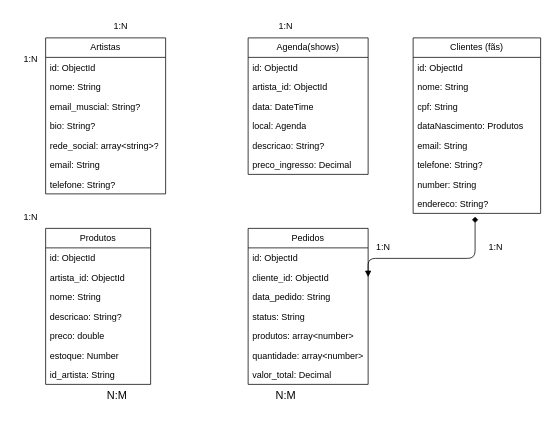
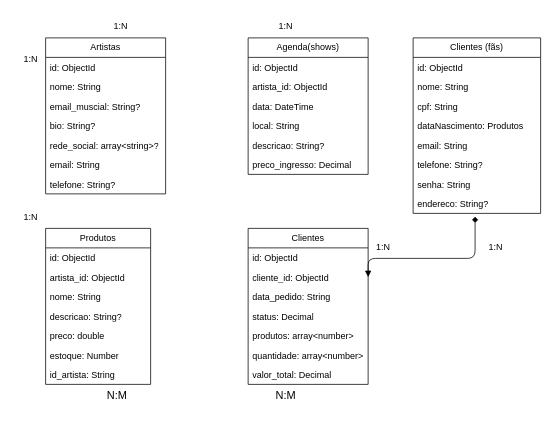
  <mxCell id="0" />
  <mxCell id="1" parent="0" />
  <mxCell id="2" value="Artistas" style="swimlane;fontStyle=0;childLayout=stackLayout;horizontal=1;startSize=26;fillColor=none;horizontalStack=0;resizeParent=1;resizeParentMax=0;resizeLast=0;collapsible=1;marginBottom=0;whiteSpace=wrap;html=1;" parent="1" vertex="1"><mxGeometry x="60" y="50" width="160" height="208" as="geometry" /></mxCell>
  <mxCell id="3" value="id: ObjectId" style="text;strokeColor=none;fillColor=none;align=left;verticalAlign=top;spacingLeft=4;spacingRight=4;overflow=hidden;rotatable=0;points=[[0,0.5],[1,0.5]];portConstraint=eastwest;whiteSpace=wrap;html=1;" parent="2" vertex="1"><mxGeometry y="26" width="160" height="26" as="geometry" /></mxCell>
  <mxCell id="4" value="nome: String" style="text;strokeColor=none;fillColor=none;align=left;verticalAlign=top;spacingLeft=4;spacingRight=4;overflow=hidden;rotatable=0;points=[[0,0.5],[1,0.5]];portConstraint=eastwest;whiteSpace=wrap;html=1;" parent="2" vertex="1"><mxGeometry y="52" width="160" height="26" as="geometry" /></mxCell>
  <mxCell id="5" value="email_muscial: String?" style="text;strokeColor=none;fillColor=none;align=left;verticalAlign=top;spacingLeft=4;spacingRight=4;overflow=hidden;rotatable=0;points=[[0,0.5],[1,0.5]];portConstraint=eastwest;whiteSpace=wrap;html=1;" parent="2" vertex="1"><mxGeometry y="78" width="160" height="26" as="geometry" /></mxCell>
  <mxCell id="6" value="bio: String?" style="text;strokeColor=none;fillColor=none;align=left;verticalAlign=top;spacingLeft=4;spacingRight=4;overflow=hidden;rotatable=0;points=[[0,0.5],[1,0.5]];portConstraint=eastwest;whiteSpace=wrap;html=1;" parent="2" vertex="1"><mxGeometry y="104" width="160" height="26" as="geometry" /></mxCell>
  <mxCell id="7" value="rede_social: array&amp;lt;string&amp;gt;?" style="text;strokeColor=none;fillColor=none;align=left;verticalAlign=top;spacingLeft=4;spacingRight=4;overflow=hidden;rotatable=0;points=[[0,0.5],[1,0.5]];portConstraint=eastwest;whiteSpace=wrap;html=1;" parent="2" vertex="1"><mxGeometry y="130" width="160" height="26" as="geometry" /></mxCell>
  <mxCell id="8" value="email: String" style="text;strokeColor=none;fillColor=none;align=left;verticalAlign=top;spacingLeft=4;spacingRight=4;overflow=hidden;rotatable=0;points=[[0,0.5],[1,0.5]];portConstraint=eastwest;whiteSpace=wrap;html=1;" parent="2" vertex="1"><mxGeometry y="156" width="160" height="26" as="geometry" /></mxCell>
  <mxCell id="9" value="telefone: String?" style="text;strokeColor=none;fillColor=none;align=left;verticalAlign=top;spacingLeft=4;spacingRight=4;overflow=hidden;rotatable=0;points=[[0,0.5],[1,0.5]];portConstraint=eastwest;whiteSpace=wrap;html=1;" parent="2" vertex="1"><mxGeometry y="182" width="160" height="26" as="geometry" /></mxCell>
  <mxCell id="10" value="Clientes (fãs)" style="swimlane;fontStyle=0;childLayout=stackLayout;horizontal=1;startSize=26;fillColor=none;horizontalStack=0;resizeParent=1;resizeParentMax=0;resizeLast=0;collapsible=1;marginBottom=0;whiteSpace=wrap;html=1;" parent="1" vertex="1"><mxGeometry x="550" y="50" width="170" height="234" as="geometry" /></mxCell>
  <mxCell id="11" value="id:&amp;nbsp;ObjectId" style="text;strokeColor=none;fillColor=none;align=left;verticalAlign=top;spacingLeft=4;spacingRight=4;overflow=hidden;rotatable=0;points=[[0,0.5],[1,0.5]];portConstraint=eastwest;whiteSpace=wrap;html=1;" parent="10" vertex="1"><mxGeometry y="26" width="170" height="26" as="geometry" /></mxCell>
  <mxCell id="12" value="nome: String" style="text;strokeColor=none;fillColor=none;align=left;verticalAlign=top;spacingLeft=4;spacingRight=4;overflow=hidden;rotatable=0;points=[[0,0.5],[1,0.5]];portConstraint=eastwest;whiteSpace=wrap;html=1;" parent="10" vertex="1"><mxGeometry y="52" width="170" height="26" as="geometry" /></mxCell>
  <mxCell id="13" value="cpf: String&lt;div&gt;&lt;br&gt;&lt;/div&gt;" style="text;strokeColor=none;fillColor=none;align=left;verticalAlign=top;spacingLeft=4;spacingRight=4;overflow=hidden;rotatable=0;points=[[0,0.5],[1,0.5]];portConstraint=eastwest;whiteSpace=wrap;html=1;" parent="10" vertex="1"><mxGeometry y="78" width="170" height="26" as="geometry" /></mxCell>
  <mxCell id="14" value="dataNascimento: Produtos&lt;div&gt;&lt;br&gt;&lt;/div&gt;" style="text;strokeColor=none;fillColor=none;align=left;verticalAlign=top;spacingLeft=4;spacingRight=4;overflow=hidden;rotatable=0;points=[[0,0.5],[1,0.5]];portConstraint=eastwest;whiteSpace=wrap;html=1;" parent="10" vertex="1"><mxGeometry y="104" width="170" height="26" as="geometry" /></mxCell>
  <mxCell id="15" value="email: String" style="text;strokeColor=none;fillColor=none;align=left;verticalAlign=top;spacingLeft=4;spacingRight=4;overflow=hidden;rotatable=0;points=[[0,0.5],[1,0.5]];portConstraint=eastwest;whiteSpace=wrap;html=1;" parent="10" vertex="1"><mxGeometry y="130" width="170" height="26" as="geometry" /></mxCell>
  <mxCell id="16" value="telefone: String?" style="text;strokeColor=none;fillColor=none;align=left;verticalAlign=top;spacingLeft=4;spacingRight=4;overflow=hidden;rotatable=0;points=[[0,0.5],[1,0.5]];portConstraint=eastwest;whiteSpace=wrap;html=1;" parent="10" vertex="1"><mxGeometry y="156" width="170" height="26" as="geometry" /></mxCell>
- <mxCell id="17" value="number: String" style="text;strokeColor=none;fillColor=none;align=left;verticalAlign=top;spacingLeft=4;spacingRight=4;overflow=hidden;rotatable=0;points=[[0,0.5],[1,0.5]];portConstraint=eastwest;whiteSpace=wrap;html=1;" parent="10" vertex="1"><mxGeometry y="182" width="170" height="26" as="geometry" /></mxCell>
+ <mxCell id="17" value="senha: String" style="text;strokeColor=none;fillColor=none;align=left;verticalAlign=top;spacingLeft=4;spacingRight=4;overflow=hidden;rotatable=0;points=[[0,0.5],[1,0.5]];portConstraint=eastwest;whiteSpace=wrap;html=1;" parent="10" vertex="1"><mxGeometry y="182" width="170" height="26" as="geometry" /></mxCell>
  <mxCell id="18" value="endereco: String?" style="text;strokeColor=none;fillColor=none;align=left;verticalAlign=top;spacingLeft=4;spacingRight=4;overflow=hidden;rotatable=0;points=[[0,0.5],[1,0.5]];portConstraint=eastwest;whiteSpace=wrap;html=1;" parent="10" vertex="1"><mxGeometry y="208" width="170" height="26" as="geometry" /></mxCell>
  <mxCell id="19" value="Produtos" style="swimlane;fontStyle=0;childLayout=stackLayout;horizontal=1;startSize=26;fillColor=none;horizontalStack=0;resizeParent=1;resizeParentMax=0;resizeLast=0;collapsible=1;marginBottom=0;whiteSpace=wrap;html=1;" parent="1" vertex="1"><mxGeometry x="60" y="304" width="140" height="208" as="geometry" /></mxCell>
  <mxCell id="20" value="id: ObjectId" style="text;strokeColor=none;fillColor=none;align=left;verticalAlign=top;spacingLeft=4;spacingRight=4;overflow=hidden;rotatable=0;points=[[0,0.5],[1,0.5]];portConstraint=eastwest;whiteSpace=wrap;html=1;" parent="19" vertex="1"><mxGeometry y="26" width="140" height="26" as="geometry" /></mxCell>
  <mxCell id="21" value="artista_id:&amp;nbsp;&lt;span style=&quot;color: rgb(0, 0, 0);&quot;&gt;ObjectId&lt;/span&gt;" style="text;strokeColor=none;fillColor=none;align=left;verticalAlign=top;spacingLeft=4;spacingRight=4;overflow=hidden;rotatable=0;points=[[0,0.5],[1,0.5]];portConstraint=eastwest;whiteSpace=wrap;html=1;" parent="19" vertex="1"><mxGeometry y="52" width="140" height="26" as="geometry" /></mxCell>
  <mxCell id="22" value="nome: String" style="text;strokeColor=none;fillColor=none;align=left;verticalAlign=top;spacingLeft=4;spacingRight=4;overflow=hidden;rotatable=0;points=[[0,0.5],[1,0.5]];portConstraint=eastwest;whiteSpace=wrap;html=1;" parent="19" vertex="1"><mxGeometry y="78" width="140" height="26" as="geometry" /></mxCell>
  <mxCell id="23" value="descricao: String?" style="text;strokeColor=none;fillColor=none;align=left;verticalAlign=top;spacingLeft=4;spacingRight=4;overflow=hidden;rotatable=0;points=[[0,0.5],[1,0.5]];portConstraint=eastwest;whiteSpace=wrap;html=1;" parent="19" vertex="1"><mxGeometry y="104" width="140" height="26" as="geometry" /></mxCell>
  <mxCell id="24" value="preco: double" style="text;strokeColor=none;fillColor=none;align=left;verticalAlign=top;spacingLeft=4;spacingRight=4;overflow=hidden;rotatable=0;points=[[0,0.5],[1,0.5]];portConstraint=eastwest;whiteSpace=wrap;html=1;" parent="19" vertex="1"><mxGeometry y="130" width="140" height="26" as="geometry" /></mxCell>
  <mxCell id="25" value="estoque: Number" style="text;strokeColor=none;fillColor=none;align=left;verticalAlign=top;spacingLeft=4;spacingRight=4;overflow=hidden;rotatable=0;points=[[0,0.5],[1,0.5]];portConstraint=eastwest;whiteSpace=wrap;html=1;" parent="19" vertex="1"><mxGeometry y="156" width="140" height="26" as="geometry" /></mxCell>
  <mxCell id="26" value="id_artista: String" style="text;strokeColor=none;fillColor=none;align=left;verticalAlign=top;spacingLeft=4;spacingRight=4;overflow=hidden;rotatable=0;points=[[0,0.5],[1,0.5]];portConstraint=eastwest;whiteSpace=wrap;html=1;" parent="19" vertex="1"><mxGeometry y="182" width="140" height="26" as="geometry" /></mxCell>
  <mxCell id="27" value="Agenda(shows)" style="swimlane;fontStyle=0;childLayout=stackLayout;horizontal=1;startSize=26;fillColor=none;horizontalStack=0;resizeParent=1;resizeParentMax=0;resizeLast=0;collapsible=1;marginBottom=0;whiteSpace=wrap;html=1;" parent="1" vertex="1"><mxGeometry x="330" y="50" width="160" height="182" as="geometry" /></mxCell>
  <mxCell id="28" value="&lt;span style=&quot;color: rgb(0, 0, 0);&quot;&gt;id: ObjectId&lt;/span&gt;" style="text;strokeColor=none;fillColor=none;align=left;verticalAlign=top;spacingLeft=4;spacingRight=4;overflow=hidden;rotatable=0;points=[[0,0.5],[1,0.5]];portConstraint=eastwest;whiteSpace=wrap;html=1;" parent="27" vertex="1"><mxGeometry y="26" width="160" height="26" as="geometry" /></mxCell>
  <mxCell id="29" value="artista_id:&amp;nbsp;&lt;span style=&quot;color: rgb(0, 0, 0);&quot;&gt;ObjectId&lt;/span&gt;" style="text;strokeColor=none;fillColor=none;align=left;verticalAlign=top;spacingLeft=4;spacingRight=4;overflow=hidden;rotatable=0;points=[[0,0.5],[1,0.5]];portConstraint=eastwest;whiteSpace=wrap;html=1;" parent="27" vertex="1"><mxGeometry y="52" width="160" height="26" as="geometry" /></mxCell>
  <mxCell id="30" value="data: DateTime" style="text;strokeColor=none;fillColor=none;align=left;verticalAlign=top;spacingLeft=4;spacingRight=4;overflow=hidden;rotatable=0;points=[[0,0.5],[1,0.5]];portConstraint=eastwest;whiteSpace=wrap;html=1;" parent="27" vertex="1"><mxGeometry y="78" width="160" height="26" as="geometry" /></mxCell>
- <mxCell id="31" value="local: Agenda" style="text;strokeColor=none;fillColor=none;align=left;verticalAlign=top;spacingLeft=4;spacingRight=4;overflow=hidden;rotatable=0;points=[[0,0.5],[1,0.5]];portConstraint=eastwest;whiteSpace=wrap;html=1;" parent="27" vertex="1"><mxGeometry y="104" width="160" height="26" as="geometry" /></mxCell>
+ <mxCell id="31" value="local: String" style="text;strokeColor=none;fillColor=none;align=left;verticalAlign=top;spacingLeft=4;spacingRight=4;overflow=hidden;rotatable=0;points=[[0,0.5],[1,0.5]];portConstraint=eastwest;whiteSpace=wrap;html=1;" parent="27" vertex="1"><mxGeometry y="104" width="160" height="26" as="geometry" /></mxCell>
  <mxCell id="32" value="descricao: String?" style="text;strokeColor=none;fillColor=none;align=left;verticalAlign=top;spacingLeft=4;spacingRight=4;overflow=hidden;rotatable=0;points=[[0,0.5],[1,0.5]];portConstraint=eastwest;whiteSpace=wrap;html=1;" parent="27" vertex="1"><mxGeometry y="130" width="160" height="26" as="geometry" /></mxCell>
  <mxCell id="33" value="preco_ingresso: Decimal" style="text;strokeColor=none;fillColor=none;align=left;verticalAlign=top;spacingLeft=4;spacingRight=4;overflow=hidden;rotatable=0;points=[[0,0.5],[1,0.5]];portConstraint=eastwest;whiteSpace=wrap;html=1;" parent="27" vertex="1"><mxGeometry y="156" width="160" height="26" as="geometry" /></mxCell>
- <mxCell id="34" value="Pedidos" style="swimlane;fontStyle=0;childLayout=stackLayout;horizontal=1;startSize=26;fillColor=none;horizontalStack=0;resizeParent=1;resizeParentMax=0;resizeLast=0;collapsible=1;marginBottom=0;whiteSpace=wrap;html=1;" parent="1" vertex="1"><mxGeometry x="330" y="304" width="160" height="208" as="geometry" /></mxCell>
+ <mxCell id="34" value="Clientes" style="swimlane;fontStyle=0;childLayout=stackLayout;horizontal=1;startSize=26;fillColor=none;horizontalStack=0;resizeParent=1;resizeParentMax=0;resizeLast=0;collapsible=1;marginBottom=0;whiteSpace=wrap;html=1;" parent="1" vertex="1"><mxGeometry x="330" y="304" width="160" height="208" as="geometry" /></mxCell>
  <mxCell id="35" value="&lt;span style=&quot;color: rgb(0, 0, 0);&quot;&gt;id: ObjectId&lt;/span&gt;" style="text;strokeColor=none;fillColor=none;align=left;verticalAlign=top;spacingLeft=4;spacingRight=4;overflow=hidden;rotatable=0;points=[[0,0.5],[1,0.5]];portConstraint=eastwest;whiteSpace=wrap;html=1;" parent="34" vertex="1"><mxGeometry y="26" width="160" height="26" as="geometry" /></mxCell>
  <mxCell id="36" value="cliente_id:&amp;nbsp;&lt;span style=&quot;color: rgb(0, 0, 0);&quot;&gt;ObjectId&lt;/span&gt;" style="text;strokeColor=none;fillColor=none;align=left;verticalAlign=top;spacingLeft=4;spacingRight=4;overflow=hidden;rotatable=0;points=[[0,0.5],[1,0.5]];portConstraint=eastwest;whiteSpace=wrap;html=1;" parent="34" vertex="1"><mxGeometry y="52" width="160" height="26" as="geometry" /></mxCell>
  <mxCell id="37" value="data_pedido: String" style="text;strokeColor=none;fillColor=none;align=left;verticalAlign=top;spacingLeft=4;spacingRight=4;overflow=hidden;rotatable=0;points=[[0,0.5],[1,0.5]];portConstraint=eastwest;whiteSpace=wrap;html=1;" parent="34" vertex="1"><mxGeometry y="78" width="160" height="26" as="geometry" /></mxCell>
- <mxCell id="38" value="status: String" style="text;strokeColor=none;fillColor=none;align=left;verticalAlign=top;spacingLeft=4;spacingRight=4;overflow=hidden;rotatable=0;points=[[0,0.5],[1,0.5]];portConstraint=eastwest;whiteSpace=wrap;html=1;" parent="34" vertex="1"><mxGeometry y="104" width="160" height="26" as="geometry" /></mxCell>
+ <mxCell id="38" value="status: Decimal" style="text;strokeColor=none;fillColor=none;align=left;verticalAlign=top;spacingLeft=4;spacingRight=4;overflow=hidden;rotatable=0;points=[[0,0.5],[1,0.5]];portConstraint=eastwest;whiteSpace=wrap;html=1;" parent="34" vertex="1"><mxGeometry y="104" width="160" height="26" as="geometry" /></mxCell>
  <mxCell id="39" value="produtos: array&amp;lt;number&amp;gt;" style="text;strokeColor=none;fillColor=none;align=left;verticalAlign=top;spacingLeft=4;spacingRight=4;overflow=hidden;rotatable=0;points=[[0,0.5],[1,0.5]];portConstraint=eastwest;whiteSpace=wrap;html=1;" parent="34" vertex="1"><mxGeometry y="130" width="160" height="26" as="geometry" /></mxCell>
  <mxCell id="40" value="quantidade: array&amp;lt;number&amp;gt;" style="text;strokeColor=none;fillColor=none;align=left;verticalAlign=top;spacingLeft=4;spacingRight=4;overflow=hidden;rotatable=0;points=[[0,0.5],[1,0.5]];portConstraint=eastwest;whiteSpace=wrap;html=1;" parent="34" vertex="1"><mxGeometry y="156" width="160" height="26" as="geometry" /></mxCell>
  <mxCell id="41" value="valor_total: Decimal" style="text;strokeColor=none;fillColor=none;align=left;verticalAlign=top;spacingLeft=4;spacingRight=4;overflow=hidden;rotatable=0;points=[[0,0.5],[1,0.5]];portConstraint=eastwest;whiteSpace=wrap;html=1;" parent="34" vertex="1"><mxGeometry y="182" width="160" height="26" as="geometry" /></mxCell>
  <mxCell id="42" value="1:N" style="text;html=1;align=center;verticalAlign=middle;resizable=0;points=[];autosize=1;strokeColor=none;fillColor=none;" parent="1" vertex="1"><mxGeometry x="20" y="64" width="40" height="30" as="geometry" /></mxCell>
  <mxCell id="43" value="1:N" style="text;html=1;align=center;verticalAlign=middle;resizable=0;points=[];autosize=1;strokeColor=none;fillColor=none;" parent="1" vertex="1"><mxGeometry x="20" y="274" width="40" height="30" as="geometry" /></mxCell>
  <mxCell id="44" value="1:N" style="text;html=1;align=center;verticalAlign=middle;resizable=0;points=[];autosize=1;strokeColor=none;fillColor=none;" parent="1" vertex="1"><mxGeometry x="140" y="20" width="40" height="30" as="geometry" /></mxCell>
  <mxCell id="45" value="1:N" style="text;html=1;align=center;verticalAlign=middle;resizable=0;points=[];autosize=1;strokeColor=none;fillColor=none;" parent="1" vertex="1"><mxGeometry x="360" y="20" width="40" height="30" as="geometry" /></mxCell>
  <mxCell id="46" value="" style="endArrow=diamond;startArrow=block;endFill=1;startFill=1;html=1;entryX=0.486;entryY=1.167;entryDx=0;entryDy=0;entryPerimeter=0;exitX=1;exitY=0.5;exitDx=0;exitDy=0;edgeStyle=elbowEdgeStyle;elbow=vertical;" parent="1" source="36" target="18" edge="1"><mxGeometry width="160" relative="1" as="geometry"><mxPoint x="500" y="354" as="sourcePoint" /><mxPoint x="660" y="354" as="targetPoint" /><Array as="points"><mxPoint x="590" y="344" /></Array></mxGeometry></mxCell>
  <mxCell id="47" value="&lt;span id=&quot;docs-internal-guid-f4fcc393-7fff-f51e-6b1d-b3ec743a3fda&quot;&gt;&lt;span style=&quot;font-size: 11pt; font-family: Arial, sans-serif; color: rgb(0, 0, 0); background-color: transparent; font-variant-numeric: normal; font-variant-east-asian: normal; font-variant-alternates: normal; font-variant-position: normal; font-variant-emoji: normal; vertical-align: baseline; white-space: pre-wrap;&quot;&gt;N:M&lt;/span&gt;&lt;/span&gt;" style="text;html=1;align=center;verticalAlign=middle;resizable=0;points=[];autosize=1;strokeColor=none;fillColor=none;" parent="1" vertex="1"><mxGeometry x="355" y="512" width="50" height="30" as="geometry" /></mxCell>
  <mxCell id="48" value="&lt;span id=&quot;docs-internal-guid-f4fcc393-7fff-f51e-6b1d-b3ec743a3fda&quot;&gt;&lt;span style=&quot;font-size: 11pt; font-family: Arial, sans-serif; color: rgb(0, 0, 0); background-color: transparent; font-variant-numeric: normal; font-variant-east-asian: normal; font-variant-alternates: normal; font-variant-position: normal; font-variant-emoji: normal; vertical-align: baseline; white-space: pre-wrap;&quot;&gt;N:M&lt;/span&gt;&lt;/span&gt;" style="text;html=1;align=center;verticalAlign=middle;resizable=0;points=[];autosize=1;strokeColor=none;fillColor=none;" parent="1" vertex="1"><mxGeometry x="130" y="512" width="50" height="30" as="geometry" /></mxCell>
  <mxCell id="49" value="1:N" style="text;html=1;align=center;verticalAlign=middle;resizable=0;points=[];autosize=1;strokeColor=none;fillColor=none;" parent="1" vertex="1"><mxGeometry x="490" y="314" width="40" height="30" as="geometry" /></mxCell>
  <mxCell id="50" value="1:N" style="text;html=1;align=center;verticalAlign=middle;resizable=0;points=[];autosize=1;strokeColor=none;fillColor=none;" parent="1" vertex="1"><mxGeometry x="640" y="314" width="40" height="30" as="geometry" /></mxCell>
